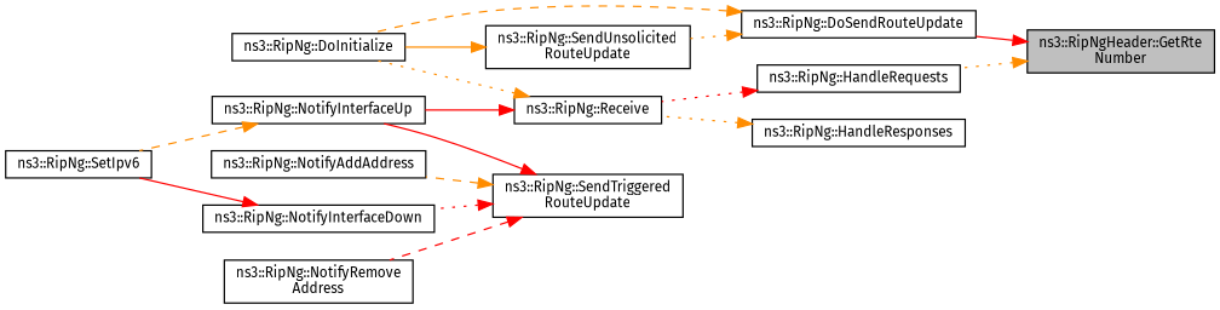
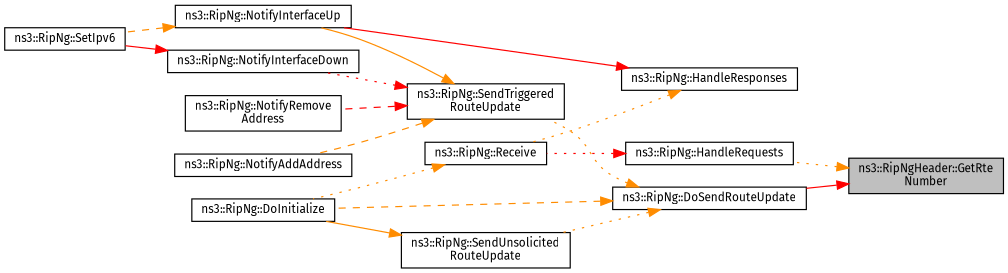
  digraph {
    fontname="Fira Sans"
    rankdir=RL
    node [color=black fillcolor=white fontname="Fira Sans" fontsize=10 shape=record style=filled]
    edge [color=darkorange dir=back fontname="Fira Sans" fontsize=10 labelfontname=Helvetica labelfontsize=10 style=dotted]
    n1 [fillcolor=grey75 fontcolor=black height=0.2 label="ns3::RipNgHeader::GetRte\lNumber" width=0.4]
    n2 [height=0.2 label="ns3::RipNg::DoSendRouteUpdate" width=0.4]
    n3 [height=0.2 label="ns3::RipNg::HandleRequests" width=0.4]
    n4 [height=0.2 label="ns3::RipNg::DoInitialize" width=0.4]
    n5 [height=0.2 label="ns3::RipNg::SendTriggered\lRouteUpdate" width=0.4]
    n6 [height=0.2 label="ns3::RipNg::SendUnsolicited\lRouteUpdate" width=0.4]
    n7 [height=0.2 label="ns3::RipNg::Receive" width=0.4]
    n8 [height=0.2 label="ns3::RipNg::NotifyInterfaceUp" width=0.4]
    n9 [height=0.2 label="ns3::RipNg::NotifyAddAddress" width=0.4]
    n10 [height=0.2 label="ns3::RipNg::NotifyInterfaceDown" width=0.4]
    n11 [height=0.2 label="ns3::RipNg::NotifyRemove\lAddress" width=0.4]
    n12 [height=0.2 label="ns3::RipNg::HandleResponses" width=0.4]
    n13 [height=0.2 label="ns3::RipNg::SetIpv6" width=0.4]
    n1 -> n2 [color=red style=solid]
    n1 -> n3
    n2 -> n4 [style=dashed]
+   n2 -> n5
    n2 -> n6
    n3 -> n7 [color=red]
-   n5 -> n8 [color=red style=solid]
+   n5 -> n8 [style=solid]
    n5 -> n9 [style=dashed]
    n5 -> n10 [color=red]
    n5 -> n11 [color=red style=dashed]
    n6 -> n4 [style=solid]
    n7 -> n4
-   n7 -> n8 [color=red style=solid]
+   n12 -> n8 [color=red style=solid]
    n8 -> n13 [style=dashed]
    n10 -> n13 [color=red style=solid]
    n12 -> n7
  }
